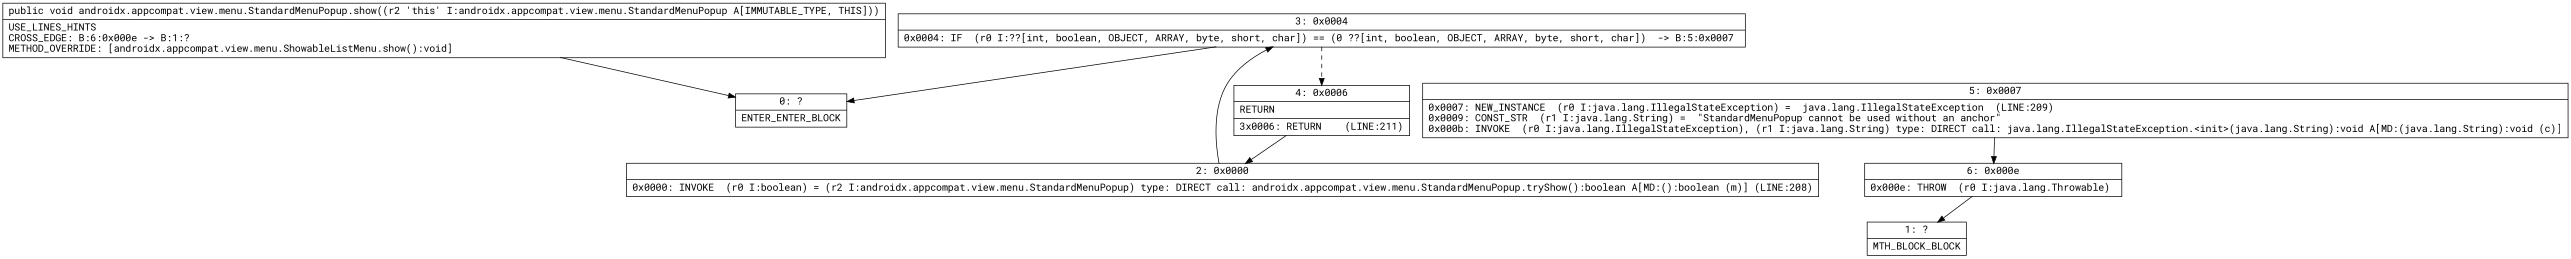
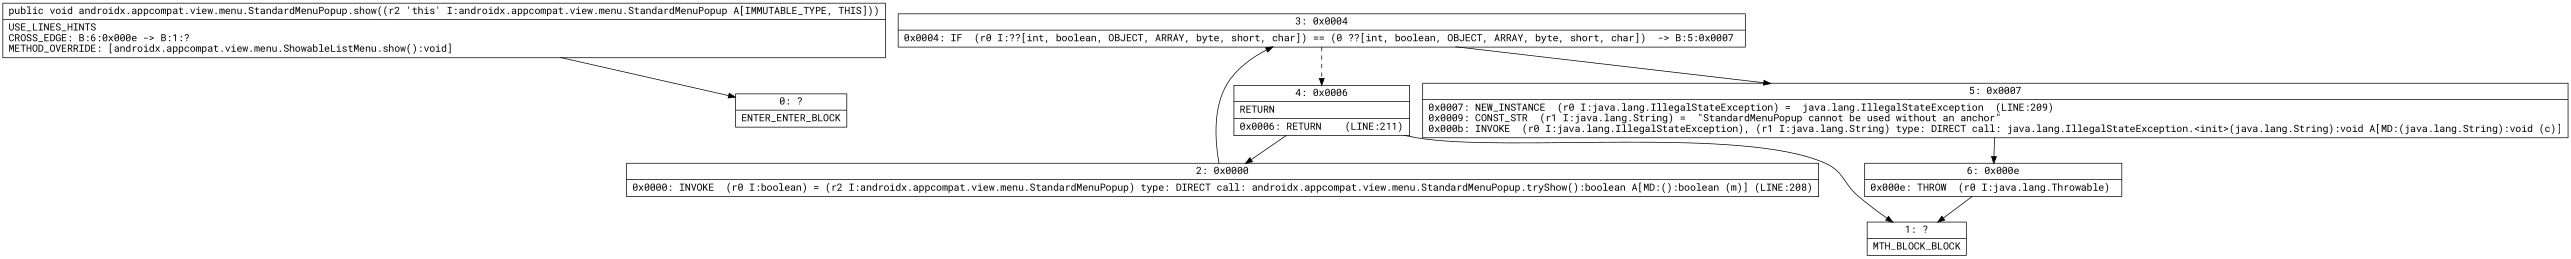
  digraph {
    fontname="Roboto Mono"
    node [fontname="Roboto Mono" shape=record]
    edge [fontname="Roboto Mono"]
    n1 [label="{0\:\ ?|ENTER_ENTER_BLOCK\l}"]
    n2 [label="{2\:\ 0x0000|0x0000: INVOKE  (r0 I:boolean) = (r2 I:androidx.appcompat.view.menu.StandardMenuPopup) type: DIRECT call: androidx.appcompat.view.menu.StandardMenuPopup.tryShow():boolean A[MD:():boolean (m)] (LINE:208)\l}"]
    n3 [label="{3\:\ 0x0004|0x0004: IF  (r0 I:??[int, boolean, OBJECT, ARRAY, byte, short, char]) == (0 ??[int, boolean, OBJECT, ARRAY, byte, short, char])  \-\> B:5:0x0007 \l}"]
-   n4 [label="{4\:\ 0x0006|RETURN\l|3x0006: RETURN    (LINE:211)\l}"]
+   n4 [label="{4\:\ 0x0006|RETURN\l|0x0006: RETURN    (LINE:211)\l}"]
    n5 [label="{5\:\ 0x0007|0x0007: NEW_INSTANCE  (r0 I:java.lang.IllegalStateException) =  java.lang.IllegalStateException  (LINE:209)\l0x0009: CONST_STR  (r1 I:java.lang.String) =  \"StandardMenuPopup cannot be used without an anchor\" \l0x000b: INVOKE  (r0 I:java.lang.IllegalStateException), (r1 I:java.lang.String) type: DIRECT call: java.lang.IllegalStateException.\<init\>(java.lang.String):void A[MD:(java.lang.String):void (c)]\l}"]
    n6 [label="{1\:\ ?|MTH_BLOCK_BLOCK\l}"]
    n7 [label="{6\:\ 0x000e|0x000e: THROW  (r0 I:java.lang.Throwable) \l}"]
    n8 [label="{public void androidx.appcompat.view.menu.StandardMenuPopup.show((r2 'this' I:androidx.appcompat.view.menu.StandardMenuPopup A[IMMUTABLE_TYPE, THIS]))  | USE_LINES_HINTS\lCROSS_EDGE: B:6:0x000e \-\> B:1:?\lMETHOD_OVERRIDE: [androidx.appcompat.view.menu.ShowableListMenu.show():void]\l}"]
    n2 -> n3
    n3 -> n4 [style=dashed]
-   n3 -> n1
+   n3 -> n5
    n4 -> n2
+   n4 -> n6
    n5 -> n7
    n7 -> n6
    n8 -> n1
  }
